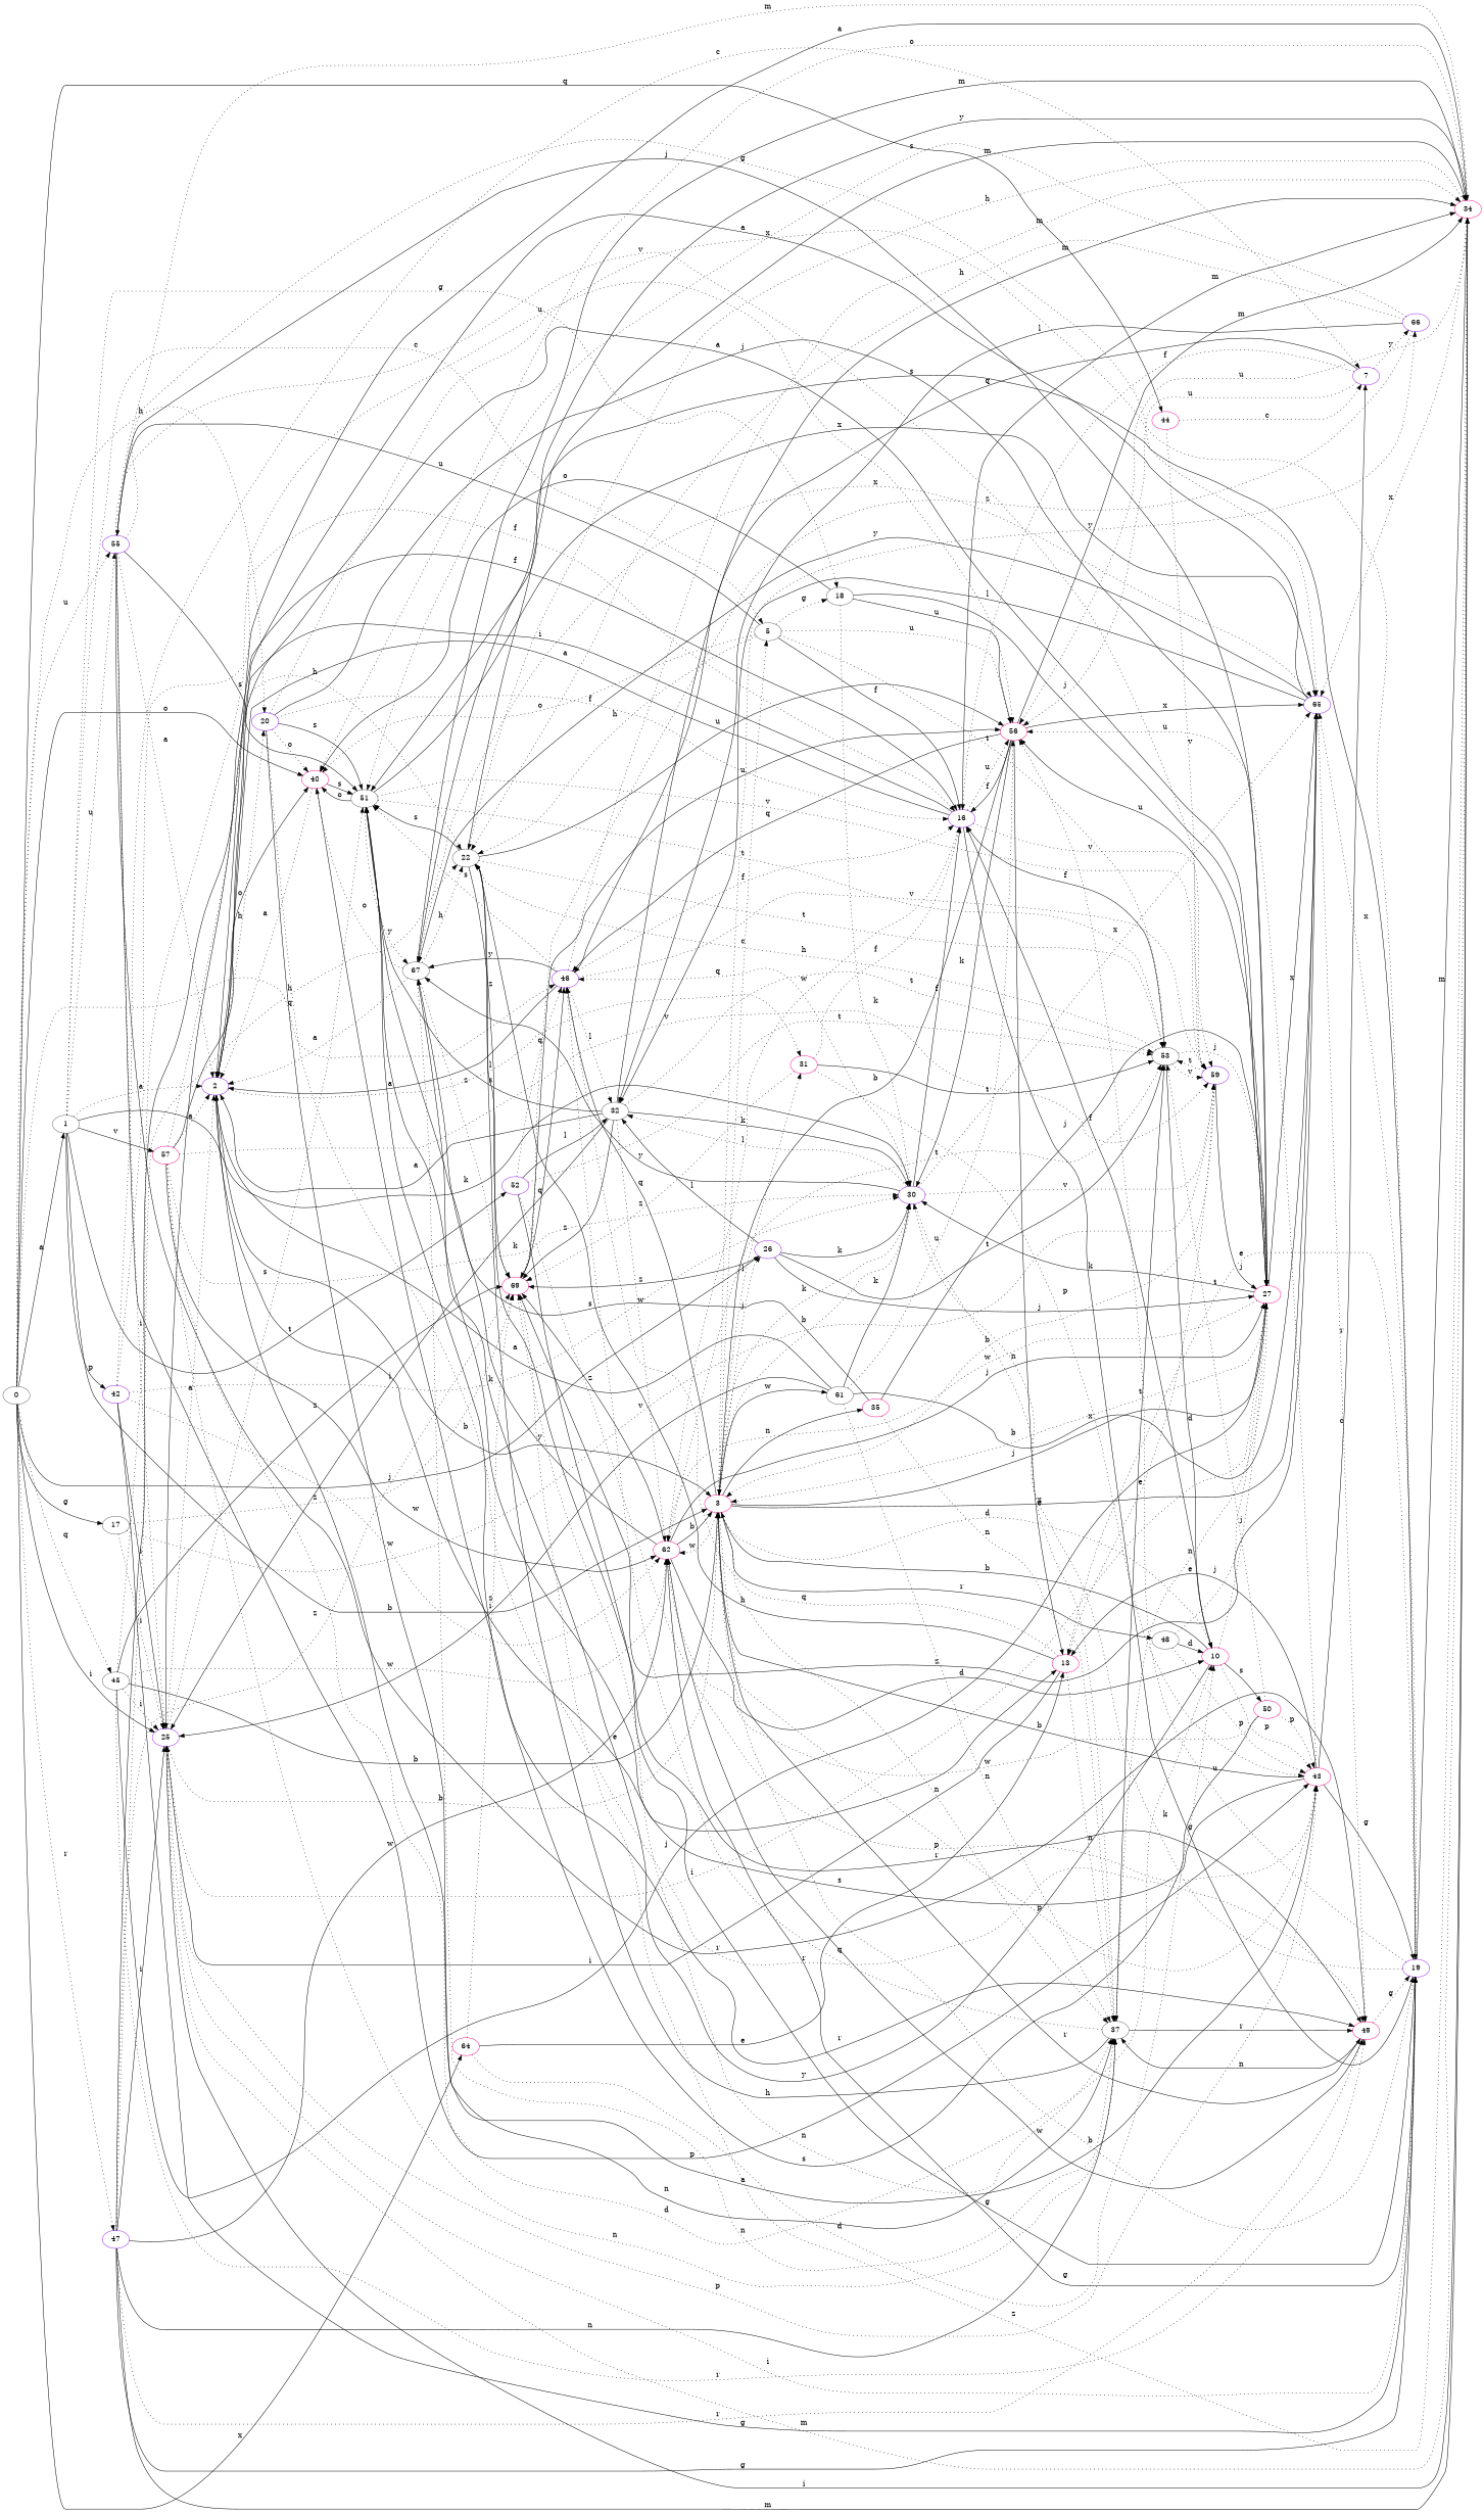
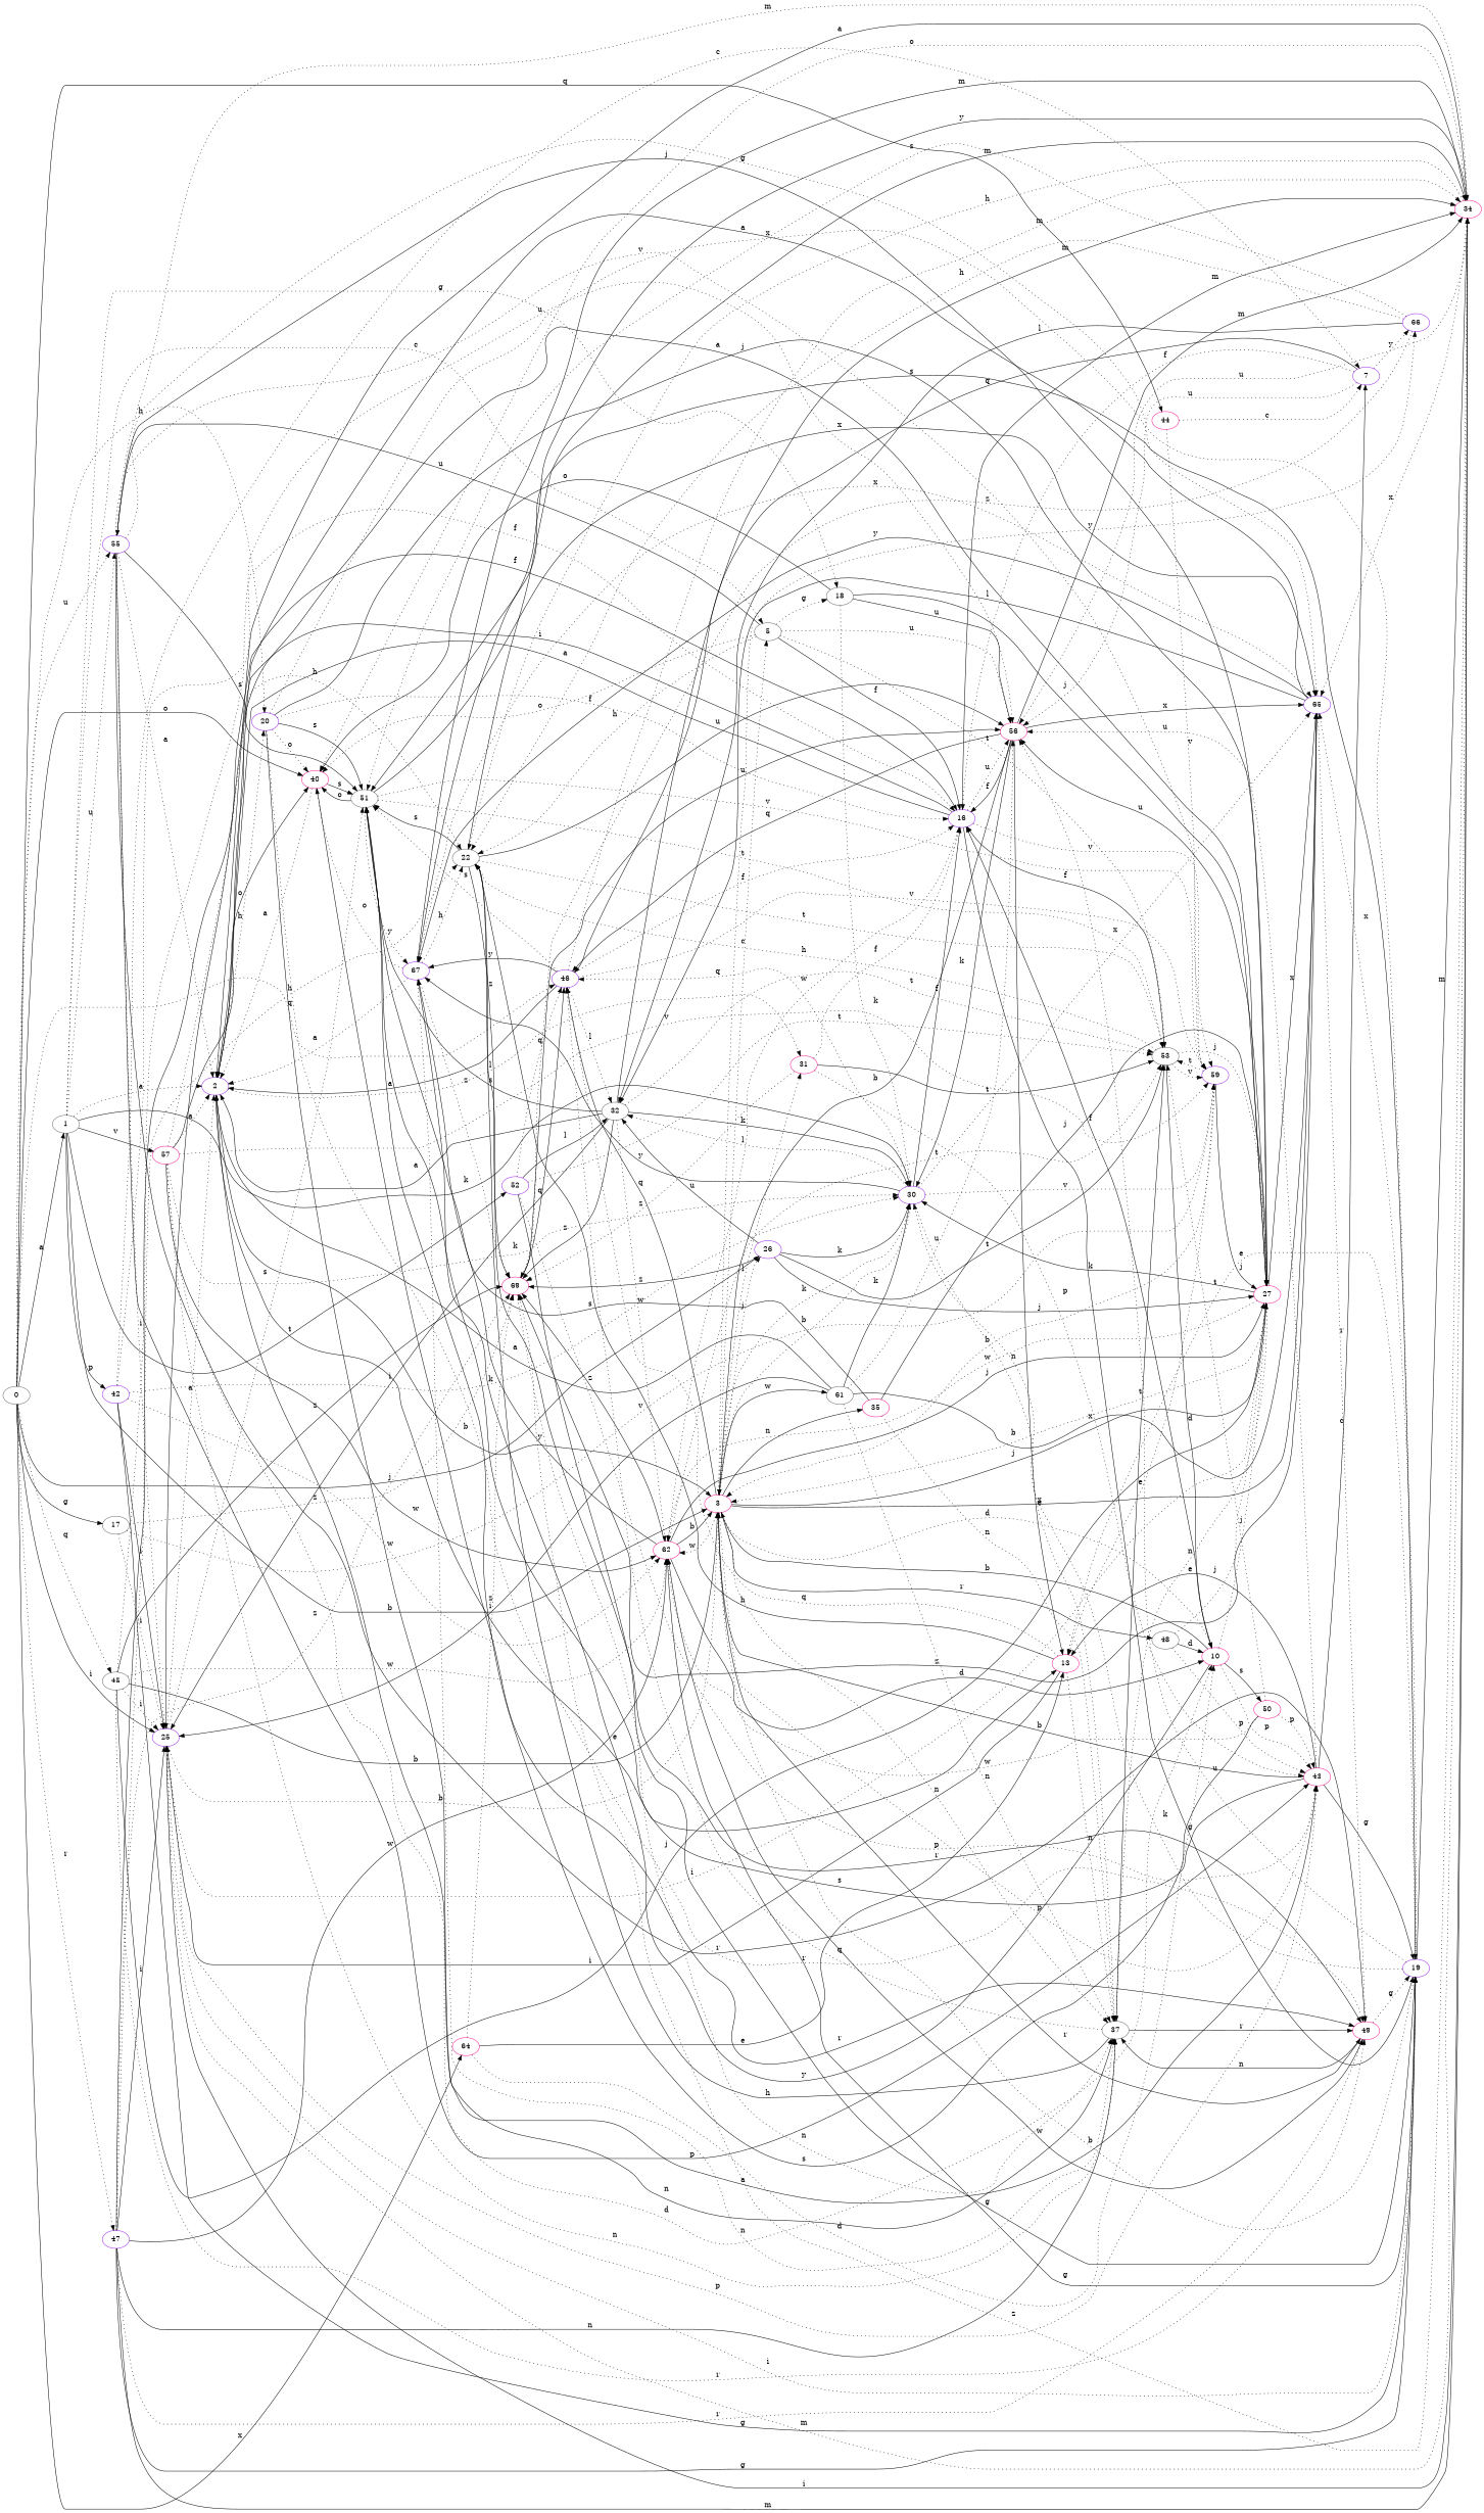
  strict digraph {
    rankdir=LR
    node [color=purple]
    edge [style=dotted]
    0 [color=gray40]
    1 [color=gray40]
    17 [color=gray40]
    20
    25
    26
    40 [color=deeppink]
    44 [color=deeppink]
    45 [color=gray40]
    46
    47
    55
    64 [color=deeppink]
    2
    3 [color=deeppink]
    5 [color=gray40]
    18 [color=gray40]
    30
    42
    52
    57 [color=deeppink]
    59
    69 [color=deeppink]
    27 [color=deeppink]
    37 [color=gray40]
    49 [color=deeppink]
    65
    16
    51 [color=gray40]
    43 [color=deeppink]
    34 [color=deeppink]
    53 [color=gray40]
    32 [color=gray40]
    7
    62 [color=deeppink]
-   67 [color=gray40]
+   67
    22 [color=gray40]
    19
    13 [color=deeppink]
    10 [color=deeppink]
    31 [color=deeppink]
    35 [color=deeppink]
    48 [color=gray40]
    61 [color=gray40]
    66
    56 [color=deeppink]
    50 [color=deeppink]
    0 -> 1 [label=a style=solid]
    0 -> 17 [label=g style=solid]
    0 -> 20 [label=h]
    0 -> 25 [label=i style=solid]
    0 -> 26 [label=j style=solid]
    0 -> 40 [label=o style=solid]
    0 -> 44 [label=q style=solid]
    0 -> 45 [label=q]
    0 -> 46 [label=q]
    0 -> 47 [label=r]
    0 -> 55 [label=u]
    0 -> 64 [label=x style=solid]
    1 -> 55 [label=u]
    1 -> 2 [label=a]
    1 -> 3 [label=b style=solid]
    1 -> 5 [label=c]
    1 -> 18 [label=g]
    1 -> 30 [label=k style=solid]
    1 -> 42 [label=p style=solid]
    1 -> 52 [label=t style=solid]
    1 -> 57 [label=v style=solid]
    17 -> 25 [label=i]
    17 -> 59 [label=v]
    17 -> 69 [label=z]
    20 -> 40 [label=o]
    20 -> 27 [label=j style=solid]
    20 -> 37 [label=n style=solid]
    20 -> 49 [label=r]
    20 -> 65 [label=x]
    20 -> 16 [label=f]
    20 -> 51 [label=s style=solid]
    25 -> 2 [label=a]
    25 -> 3 [label=b]
    25 -> 51 [label=s]
    25 -> 43 [label=p]
    25 -> 34 [label=m]
    26 -> 30 [label=k style=solid]
    26 -> 69 [label=z style=solid]
    26 -> 27 [label=j style=solid]
    26 -> 53 [label=t style=solid]
-   26 -> 32 [label=l style=solid]
+   26 -> 32 [label=u style=solid]
    40 -> 2 [label=a]
    40 -> 49 [label=r style=solid]
    40 -> 51 [label=s style=solid]
    44 -> 59 [label=v]
    44 -> 7 [label=c]
    45 -> 25 [label=i]
    45 -> 3 [label=b style=solid]
    45 -> 69 [label=z style=solid]
    45 -> 27 [label=j style=solid]
    45 -> 49 [label=r]
    45 -> 16 [label=f]
    45 -> 62 [label=w]
    46 -> 2 [label=a style=solid]
    46 -> 59 [label=v]
    46 -> 16 [label=f]
    46 -> 51 [label=s]
    46 -> 34 [label=m]
    46 -> 32 [label=l]
    46 -> 67 [label=y style=solid]
    47 -> 25 [label=i style=solid]
    47 -> 69 [label=z]
    47 -> 37 [label=n style=solid]
    47 -> 49 [label=r]
    47 -> 16 [label=f style=solid]
    47 -> 34 [label=m style=solid]
    47 -> 62 [label=w style=solid]
    47 -> 22 [label=h]
    47 -> 19 [label=g style=solid]
    55 -> 25 [label=i]
    55 -> 2 [label=a]
    55 -> 59 [label=v]
    55 -> 27 [label=j style=solid]
    55 -> 49 [label=r style=solid]
    55 -> 51 [label=s style=solid]
    55 -> 43 [label=p style=solid]
    55 -> 34 [label=m]
    55 -> 19 [label=g]
    64 -> 69 [label=z]
    64 -> 13 [label=e style=solid]
    64 -> 10 [label=d]
    2 -> 20 [label=h]
    2 -> 3 [label=b style=solid]
    2 -> 13 [label=e style=solid]
    2 -> 31 [label=l]
    3 -> 26 [label=j]
    3 -> 46 [label=q style=solid]
    3 -> 5 [label=c]
    3 -> 30 [label=k]
    3 -> 27 [label=j style=solid]
    3 -> 37 [label=n]
    3 -> 49 [label=r style=solid]
    3 -> 65 [label=x style=solid]
    3 -> 43 [label=p]
    3 -> 62 [label=w]
    3 -> 10 [label=d]
    3 -> 31 [label=l]
    3 -> 35 [label=n style=solid]
    3 -> 48 [label=r style=solid]
    3 -> 61 [label=w style=solid]
    3 -> 66 [label=y]
    5 -> 40 [label=o]
    5 -> 55 [label=u style=solid]
    5 -> 18 [label=g]
    5 -> 16 [label=f style=solid]
    5 -> 53 [label=t]
    5 -> 22 [label=h]
    5 -> 56 [label=u]
    18 -> 40 [label=o style=solid]
    18 -> 30 [label=k]
    18 -> 27 [label=j style=solid]
    18 -> 56 [label=u style=solid]
    30 -> 46 [label=q]
    30 -> 3 [label=b]
    30 -> 59 [label=v]
    30 -> 37 [label=n]
    30 -> 65 [label=x]
    30 -> 16 [label=f style=solid]
    30 -> 32 [label=l]
    30 -> 67 [label=y style=solid]
    42 -> 25 [label=i style=solid]
    42 -> 30 [label=k]
    42 -> 7 [label=c]
    42 -> 62 [label=w]
    42 -> 19 [label=g style=solid]
    42 -> 56 [label=u]
    52 -> 46 [label=q]
    52 -> 43 [label=p]
    52 -> 53 [label=t]
    52 -> 32 [label=l style=solid]
    52 -> 19 [label=g style=solid]
    57 -> 40 [label=o style=solid]
    57 -> 2 [label=a]
    57 -> 30 [label=k]
    57 -> 59 [label=v]
    57 -> 37 [label=n]
    57 -> 62 [label=w style=solid]
    57 -> 22 [label=h]
    57 -> 10 [label=d]
    59 -> 3 [label=b]
    59 -> 27 [label=j style=solid]
    59 -> 53 [label=t]
    59 -> 13 [label=e]
    69 -> 46 [label=q style=solid]
    69 -> 37 [label=n]
    69 -> 56 [label=u style=solid]
    27 -> 25 [label=i]
    27 -> 2 [label=a style=solid]
    27 -> 3 [label=b]
    27 -> 30 [label=k style=solid]
    27 -> 37 [label=n]
    27 -> 65 [label=x style=solid]
    27 -> 62 [label=w]
    27 -> 56 [label=u style=solid]
    37 -> 46 [label=q]
    37 -> 49 [label=r style=solid]
    37 -> 53 [label=t style=solid]
    37 -> 22 [label=h style=solid]
    49 -> 37 [label=n style=solid]
    49 -> 62 [label=w style=solid]
    49 -> 19 [label=g]
    65 -> 2 [label=a style=solid]
    65 -> 69 [label=z style=solid]
    65 -> 49 [label=r]
    65 -> 32 [label=l style=solid]
    65 -> 67 [label=y style=solid]
    16 -> 25 [label=i style=solid]
    16 -> 2 [label=a style=solid]
    16 -> 59 [label=v]
    16 -> 34 [label=m style=solid]
    16 -> 62 [label=w]
    16 -> 19 [label=g style=solid]
    16 -> 56 [label=u]
    51 -> 40 [label=o style=solid]
    51 -> 59 [label=v]
    51 -> 65 [label=x style=solid]
    51 -> 53 [label=t]
    51 -> 67 [label=y]
    43 -> 2 [label=a style=solid]
    43 -> 3 [label=b style=solid]
    43 -> 51 [label=s style=solid]
    43 -> 7 [label=c style=solid]
    43 -> 19 [label=g style=solid]
    43 -> 13 [label=e style=solid]
    43 -> 56 [label=u]
    34 -> 25 [label=i style=solid]
    34 -> 40 [label=o]
    34 -> 2 [label=a style=solid]
    34 -> 69 [label=z]
    34 -> 65 [label=x]
    34 -> 67 [label=y style=solid]
    34 -> 22 [label=h]
    34 -> 56 [label=u]
    53 -> 59 [label=v]
    53 -> 27 [label=j]
    53 -> 16 [label=f style=solid]
    53 -> 22 [label=h]
    53 -> 10 [label=d style=solid]
    32 -> 25 [label=i style=solid]
    32 -> 2 [label=a style=solid]
    32 -> 30 [label=k style=solid]
    32 -> 69 [label=z style=solid]
    32 -> 51 [label=s style=solid]
    32 -> 34 [label=m style=solid]
    32 -> 53 [label=t]
    32 -> 62 [label=w]
    7 -> 46 [label=q style=solid]
    7 -> 16 [label=f]
    7 -> 66 [label=y]
    7 -> 56 [label=u]
    62 -> 3 [label=b style=solid]
    62 -> 69 [label=z style=solid]
    62 -> 27 [label=j style=solid]
    62 -> 53 [label=t]
    62 -> 67 [label=y style=solid]
    62 -> 19 [label=g style=solid]
    62 -> 10 [label=d style=solid]
    67 -> 40 [label=o]
    67 -> 2 [label=a]
    67 -> 69 [label=z]
    67 -> 37 [label=n]
    67 -> 65 [label=x]
    67 -> 34 [label=m style=solid]
    67 -> 22 [label=h]
    22 -> 69 [label=z style=solid]
    22 -> 49 [label=r style=solid]
    22 -> 51 [label=s style=solid]
    22 -> 34 [label=m style=solid]
    22 -> 53 [label=t]
    22 -> 56 [label=u style=solid]
    19 -> 25 [label=i]
    19 -> 3 [label=b]
    19 -> 30 [label=k]
    19 -> 65 [label=x]
    19 -> 51 [label=s style=solid]
    19 -> 34 [label=m style=solid]
    19 -> 13 [label=e]
    19 -> 56 [label=u]
    13 -> 25 [label=i style=solid]
    13 -> 46 [label=q]
    13 -> 37 [label=n]
    13 -> 22 [label=h style=solid]
    10 -> 3 [label=b style=solid]
    10 -> 27 [label=j]
    10 -> 16 [label=f style=solid]
    10 -> 43 [label=p]
    10 -> 67 [label=y style=solid]
    10 -> 50 [label=s style=solid]
    31 -> 69 [label=z]
    31 -> 16 [label=f]
    31 -> 43 [label=p]
    31 -> 53 [label=t style=solid]
    35 -> 27 [label=j style=solid]
    35 -> 37 [label=n]
    35 -> 51 [label=s style=solid]
    48 -> 27 [label=j]
    48 -> 43 [label=p]
    48 -> 10 [label=d style=solid]
    61 -> 25 [label=i style=solid]
    61 -> 2 [label=a style=solid]
    61 -> 30 [label=k style=solid]
    61 -> 37 [label=n]
    61 -> 65 [label=x style=solid]
    61 -> 56 [label=u]
    66 -> 69 [label=z]
    66 -> 51 [label=s]
    66 -> 32 [label=l style=solid]
    66 -> 22 [label=h]
    56 -> 46 [label=q style=solid]
    56 -> 3 [label=b style=solid]
    56 -> 30 [label=k style=solid]
    56 -> 65 [label=x style=solid]
    56 -> 16 [label=f style=solid]
    56 -> 34 [label=m style=solid]
    56 -> 13 [label=e style=solid]
    50 -> 51 [label=s style=solid]
    50 -> 43 [label=p]
    50 -> 53 [label=t]
    50 -> 62 [label=w]
  }
